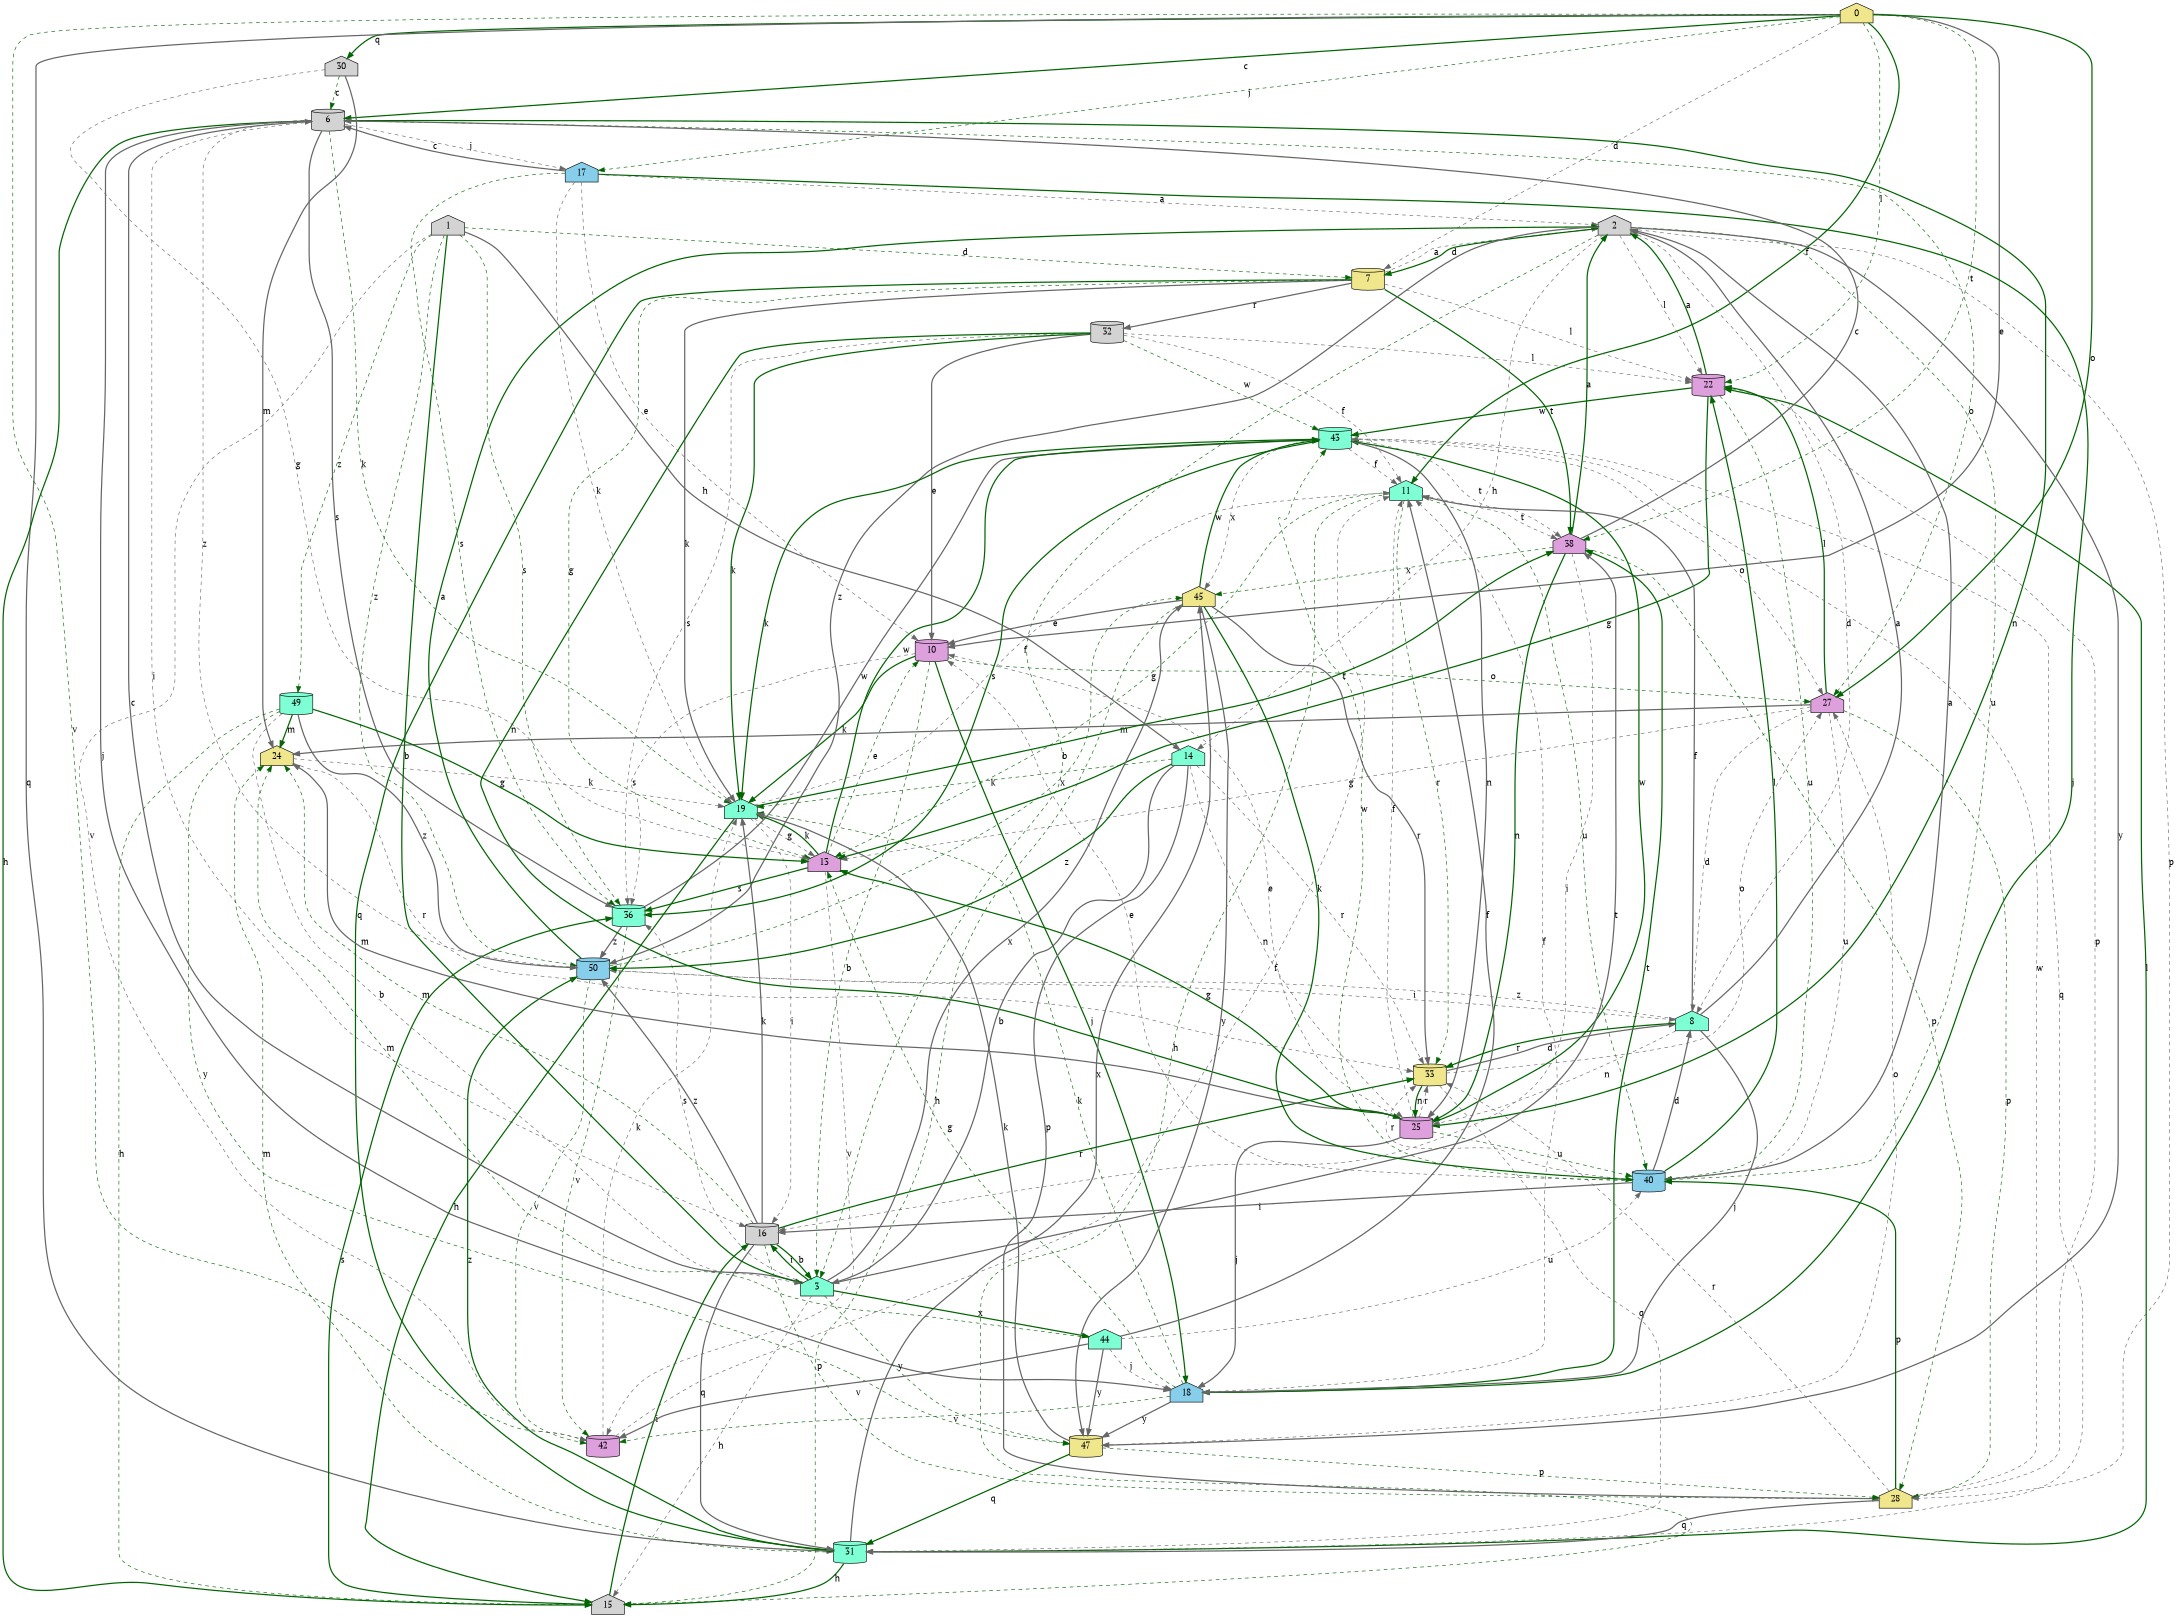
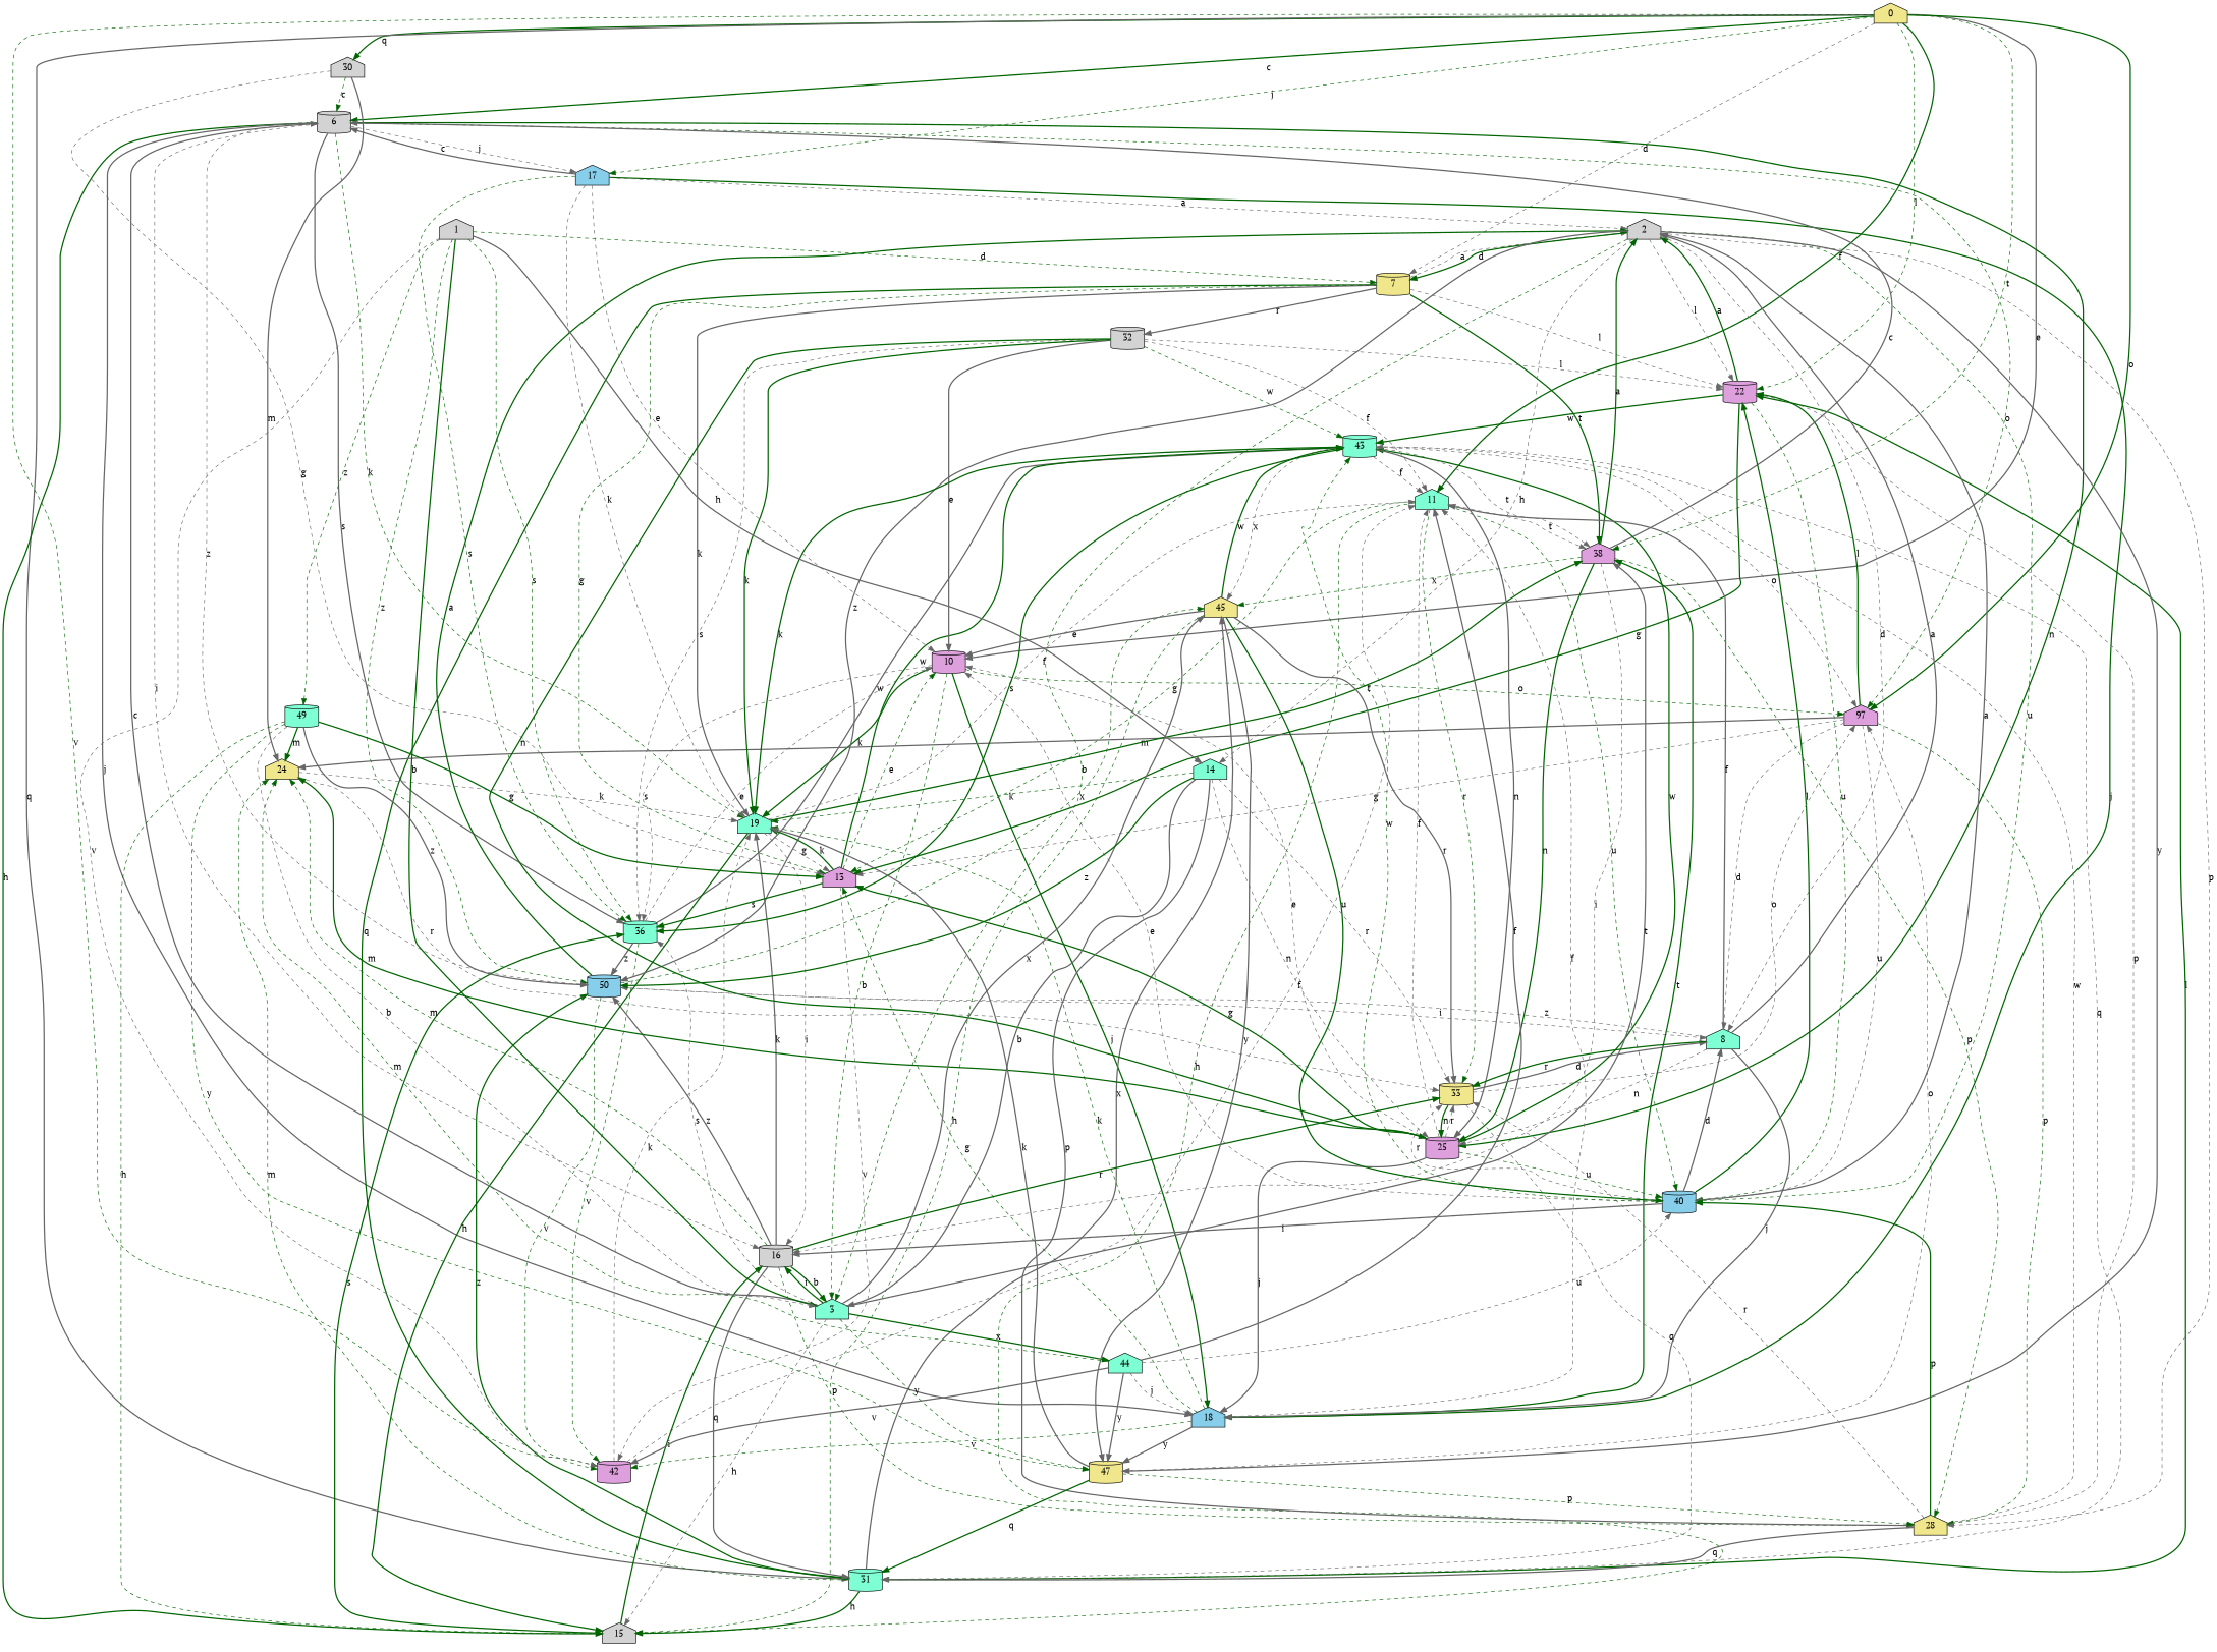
  strict digraph {
    fontname="PT Serif"
    node [fillcolor=aquamarine fontname="PT Serif" shape=house style=filled]
    edge [color=gray40 fontname="PT Serif" style=dashed]
    0 [fillcolor=khaki]
    6 [fillcolor=lightgrey shape=cylinder]
    7 [fillcolor=khaki shape=cylinder]
    10 [fillcolor=plum shape=cylinder]
    11
    17 [fillcolor=skyblue]
    22 [fillcolor=plum shape=cylinder]
-   27 [fillcolor=plum]
+   27 [fillcolor=plum label=97]
    30 [fillcolor=lightgrey]
    31 [shape=cylinder]
    38 [fillcolor=plum]
    42 [fillcolor=plum shape=cylinder]
    36 [shape=cylinder]
    50 [fillcolor=skyblue shape=cylinder]
    15 [fillcolor=lightgrey]
    16 [fillcolor=lightgrey shape=cylinder]
    18 [fillcolor=skyblue]
    19
    25 [fillcolor=plum shape=cylinder]
    2 [fillcolor=lightgrey]
    13 [fillcolor=plum]
    32 [fillcolor=lightgrey shape=cylinder]
    3
    40 [fillcolor=skyblue shape=cylinder]
    33 [fillcolor=khaki shape=cylinder]
    28 [fillcolor=khaki]
    43 [shape=cylinder]
    8
    24 [fillcolor=khaki]
    45 [fillcolor=khaki]
    1 [fillcolor=lightgrey]
    14
    49 [shape=cylinder]
    47 [fillcolor=khaki shape=cylinder]
    44
    0 -> 6 [color=darkgreen label=c style=bold]
    0 -> 7 [label=d]
    0 -> 10 [label=e style=bold]
    0 -> 11 [color=darkgreen label=f style=bold]
    0 -> 17 [color=darkgreen label=j]
    0 -> 22 [color=darkgreen label=l]
    0 -> 27 [color=darkgreen label=o style=bold]
    0 -> 30 [color=darkgreen label=q style=bold]
    0 -> 31 [label=q style=bold]
    0 -> 38 [color=darkgreen label=t]
    0 -> 42 [color=darkgreen label=v]
    6 -> 17 [label=j]
    6 -> 27 [color=darkgreen label=o]
    6 -> 36 [label=s style=bold]
    6 -> 50 [label=z]
    6 -> 15 [color=darkgreen label=h style=bold]
    6 -> 16 [label=i]
    6 -> 18 [label=j style=bold]
    6 -> 19 [color=darkgreen label=k]
    6 -> 25 [color=darkgreen label=n style=bold]
    7 -> 22 [label=l]
    7 -> 31 [color=darkgreen label=q style=bold]
    7 -> 38 [color=darkgreen label=t style=bold]
    7 -> 19 [label=k style=bold]
    7 -> 2 [label=a]
    7 -> 13 [color=darkgreen label=g]
    7 -> 32 [label=r style=bold]
    10 -> 27 [color=darkgreen label=o]
    10 -> 36 [label=s]
    10 -> 18 [color=darkgreen label=j style=bold]
    10 -> 19 [color=darkgreen label=k style=bold]
    10 -> 3 [color=darkgreen label=b]
    11 -> 38 [label=t]
    11 -> 15 [color=darkgreen label=h]
    11 -> 13 [color=darkgreen label=g]
    11 -> 40 [color=darkgreen label=u]
    11 -> 33 [color=darkgreen label=r]
    17 -> 6 [label=c style=bold]
    17 -> 10 [label=e]
    17 -> 36 [color=darkgreen label=s]
    17 -> 18 [color=darkgreen label=j style=bold]
    17 -> 19 [label=k]
    17 -> 2 [label=a]
    22 -> 2 [color=darkgreen label=a style=bold]
    22 -> 13 [color=darkgreen label=g style=bold]
    22 -> 40 [color=darkgreen label=u]
    22 -> 28 [label=p]
    22 -> 43 [color=darkgreen label=w style=bold]
    27 -> 22 [color=darkgreen label=l style=bold]
    27 -> 13 [label=g]
    27 -> 40 [label=u]
    27 -> 28 [color=darkgreen label=p]
    27 -> 8 [label=d]
    27 -> 24 [label=m style=bold]
    30 -> 6 [color=darkgreen label=c]
    30 -> 13 [label=g]
    30 -> 24 [label=m style=bold]
    31 -> 22 [color=darkgreen label=l style=bold]
    31 -> 50 [color=darkgreen label=z style=bold]
    31 -> 15 [color=darkgreen label=h style=bold]
    31 -> 24 [color=darkgreen label=m]
    31 -> 45 [label=x style=bold]
    38 -> 6 [label=c style=bold]
    38 -> 16 [label=i]
    38 -> 25 [color=darkgreen label=n style=bold]
    38 -> 2 [color=darkgreen label=a style=bold]
    38 -> 28 [color=darkgreen label=p]
    38 -> 45 [color=darkgreen label=x]
    42 -> 11 [label=f]
    42 -> 19 [label=k]
+   36 -> 10 [label=e]
    36 -> 42 [color=darkgreen label=v]
    36 -> 50 [label=z style=bold]
    36 -> 43 [label=w style=bold]
    50 -> 42 [color=darkgreen label=v]
    50 -> 2 [color=darkgreen label=a style=bold]
    50 -> 8 [label=i]
    50 -> 45 [color=darkgreen label=x]
    15 -> 36 [color=darkgreen label=s style=bold]
    15 -> 16 [color=darkgreen label=i style=bold]
    16 -> 31 [label=q style=bold]
    16 -> 50 [label=z style=bold]
    16 -> 19 [label=k style=bold]
    16 -> 3 [color=darkgreen label=b style=bold]
    16 -> 33 [color=darkgreen label=r style=bold]
    16 -> 28 [color=darkgreen label=p]
    16 -> 24 [color=darkgreen label=m]
    18 -> 11 [label=f]
    18 -> 38 [color=darkgreen label=t style=bold]
    18 -> 42 [color=darkgreen label=v]
    18 -> 19 [color=darkgreen label=k]
    18 -> 13 [color=darkgreen label=g]
    18 -> 47 [label=y style=bold]
    19 -> 11 [label=f]
    19 -> 38 [color=darkgreen label=t style=bold]
    19 -> 15 [color=darkgreen label=h style=bold]
    19 -> 16 [label=i]
    19 -> 13 [label=g]
    25 -> 10 [label=e]
    25 -> 11 [label=f]
    25 -> 18 [label=j style=bold]
    25 -> 13 [color=darkgreen label=g style=bold]
    25 -> 40 [color=darkgreen label=u]
    25 -> 33 [label=r]
    25 -> 43 [color=darkgreen label=w style=bold]
-   25 -> 24 [label=m style=bold]
+   25 -> 24 [color=darkgreen label=m style=bold]
    2 -> 7 [color=darkgreen label=d style=bold]
    2 -> 22 [label=l]
    2 -> 50 [label=z style=bold]
    2 -> 3 [color=darkgreen label=b]
    2 -> 40 [color=darkgreen label=u]
    2 -> 28 [label=p]
    2 -> 8 [label=d]
    2 -> 14 [label=h]
    2 -> 47 [label=y style=bold]
    13 -> 10 [color=darkgreen label=e]
    13 -> 42 [label=v]
    13 -> 36 [color=darkgreen label=s style=bold]
    13 -> 19 [color=darkgreen label=k style=bold]
    13 -> 43 [color=darkgreen label=w style=bold]
    32 -> 10 [label=e style=bold]
    32 -> 11 [label=f]
    32 -> 22 [label=l]
    32 -> 36 [label=s]
    32 -> 19 [color=darkgreen label=k style=bold]
    32 -> 25 [color=darkgreen label=n style=bold]
    32 -> 43 [color=darkgreen label=w]
    3 -> 6 [label=c style=bold]
    3 -> 38 [label=t style=bold]
    3 -> 36 [label=s]
    3 -> 15 [label=h]
    3 -> 16 [color=darkgreen label=i style=bold]
    3 -> 45 [label=x style=bold]
    3 -> 47 [color=darkgreen label=y]
    3 -> 44 [color=darkgreen label=x style=bold]
    40 -> 10 [label=e]
    40 -> 22 [color=darkgreen label=l style=bold]
    40 -> 16 [label=i style=bold]
    40 -> 2 [label=a style=bold]
    40 -> 33 [label=r]
    40 -> 43 [color=darkgreen label=w]
    40 -> 8 [label=d style=bold]
    33 -> 27 [label=o]
    33 -> 31 [label=q]
    33 -> 25 [color=darkgreen label=n style=bold]
    33 -> 8 [label=d style=bold]
    28 -> 31 [label=q style=bold]
    28 -> 40 [color=darkgreen label=p style=bold]
    28 -> 33 [label=r]
    28 -> 43 [label=w]
    43 -> 11 [label=f]
    43 -> 27 [label=o]
    43 -> 31 [label=q]
    43 -> 38 [label=t]
    43 -> 36 [color=darkgreen label=s style=bold]
    43 -> 19 [color=darkgreen label=k style=bold]
    43 -> 25 [label=n style=bold]
    43 -> 45 [label=x]
    8 -> 11 [label=f style=bold]
    8 -> 50 [label=z]
    8 -> 18 [label=j style=bold]
    8 -> 25 [label=n]
    8 -> 2 [label=a style=bold]
    8 -> 33 [color=darkgreen label=r style=bold]
    24 -> 19 [label=k]
    24 -> 33 [label=r]
    45 -> 10 [label=e style=bold]
    45 -> 15 [color=darkgreen label=h]
-   45 -> 40 [color=darkgreen label=k style=bold]
+   45 -> 40 [color=darkgreen label=u style=bold]
    45 -> 33 [label=r style=bold]
    45 -> 43 [color=darkgreen label=w style=bold]
    45 -> 47 [label=y style=bold]
    1 -> 7 [color=darkgreen label=d]
    1 -> 42 [label=v]
    1 -> 36 [color=darkgreen label=s]
    1 -> 50 [color=darkgreen label=z]
    1 -> 3 [color=darkgreen label=b style=bold]
    1 -> 14 [label=h style=bold]
    1 -> 49 [color=darkgreen label=z]
    14 -> 50 [color=darkgreen label=z style=bold]
    14 -> 19 [color=darkgreen label=k]
    14 -> 25 [label=n]
    14 -> 3 [label=b style=bold]
    14 -> 33 [label=r]
    14 -> 28 [label=p style=bold]
    49 -> 50 [label=z style=bold]
    49 -> 15 [color=darkgreen label=h]
    49 -> 13 [color=darkgreen label=g style=bold]
    49 -> 3 [label=b]
    49 -> 24 [color=darkgreen label=m style=bold]
    49 -> 47 [color=darkgreen label=y]
    47 -> 27 [label=o]
    47 -> 31 [color=darkgreen label=q style=bold]
    47 -> 19 [label=k style=bold]
    47 -> 28 [color=darkgreen label=p]
    44 -> 11 [label=f style=bold]
    44 -> 42 [label=v style=bold]
    44 -> 18 [label=j]
    44 -> 40 [label=u]
    44 -> 24 [color=darkgreen label=m]
    44 -> 47 [label=y style=bold]
  }
